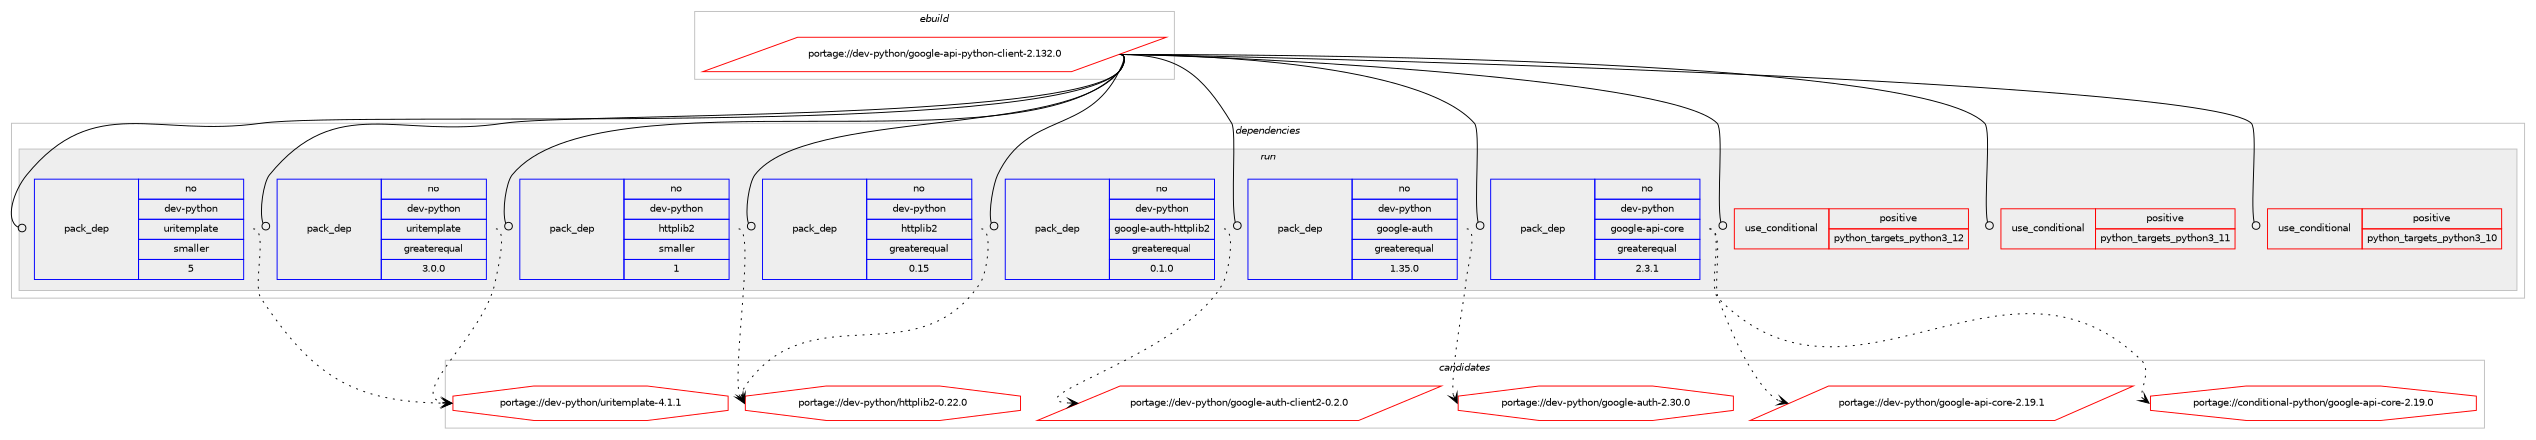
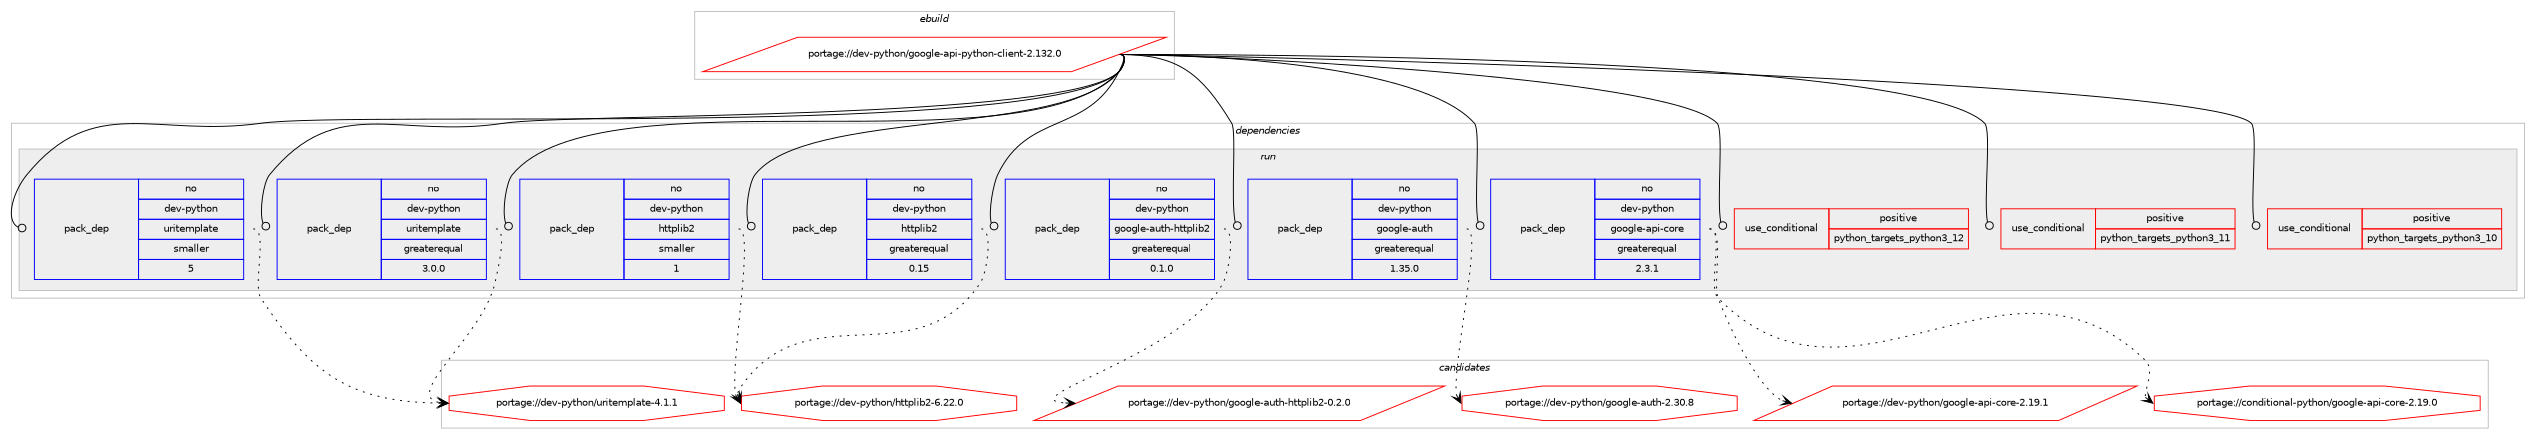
  digraph {
    compound=true
    concentrate=true
    fontname=Helvetica
    fontsize=10
    newrank=true
    rankdir=TB
    ranksep=1.5
    node [color=red fontname=Helvetica fontsize=10 shape=none]
    edge [arrowhead=odot headport=w style=solid tailport=e weight=20]
    n1 [label="portage://dev-python/google-api-python-client-2.132.0" shape=parallelogram width=4]
    n2 [label=<<TABLE BORDER="0" CELLBORDER="1" CELLSPACING="0" CELLPADDING="4"><TR><TD ROWSPAN="3" CELLPADDING="10">use_conditional</TD></TR><TR><TD>positive</TD></TR><TR><TD>python_targets_python3_10</TD></TR></TABLE>>]
    n3 [label=<<TABLE BORDER="0" CELLBORDER="1" CELLSPACING="0" CELLPADDING="4"><TR><TD ROWSPAN="3" CELLPADDING="10">use_conditional</TD></TR><TR><TD>positive</TD></TR><TR><TD>python_targets_python3_11</TD></TR></TABLE>>]
    n4 [label=<<TABLE BORDER="0" CELLBORDER="1" CELLSPACING="0" CELLPADDING="4"><TR><TD ROWSPAN="3" CELLPADDING="10">use_conditional</TD></TR><TR><TD>positive</TD></TR><TR><TD>python_targets_python3_12</TD></TR></TABLE>>]
    n5 [color=blue label=<<TABLE BORDER="0" CELLBORDER="1" CELLSPACING="0" CELLPADDING="4" WIDTH="220"><TR><TD ROWSPAN="6" CELLPADDING="30">pack_dep</TD></TR><TR><TD WIDTH="110">no</TD></TR><TR><TD>dev-python</TD></TR><TR><TD>google-api-core</TD></TR><TR><TD>greaterequal</TD></TR><TR><TD>2.3.1</TD></TR></TABLE>>]
    n6 [color=blue label=<<TABLE BORDER="0" CELLBORDER="1" CELLSPACING="0" CELLPADDING="4" WIDTH="220"><TR><TD ROWSPAN="6" CELLPADDING="30">pack_dep</TD></TR><TR><TD WIDTH="110">no</TD></TR><TR><TD>dev-python</TD></TR><TR><TD>google-auth</TD></TR><TR><TD>greaterequal</TD></TR><TR><TD>1.35.0</TD></TR></TABLE>>]
    n7 [color=blue label=<<TABLE BORDER="0" CELLBORDER="1" CELLSPACING="0" CELLPADDING="4" WIDTH="220"><TR><TD ROWSPAN="6" CELLPADDING="30">pack_dep</TD></TR><TR><TD WIDTH="110">no</TD></TR><TR><TD>dev-python</TD></TR><TR><TD>google-auth-httplib2</TD></TR><TR><TD>greaterequal</TD></TR><TR><TD>0.1.0</TD></TR></TABLE>>]
    n8 [color=blue label=<<TABLE BORDER="0" CELLBORDER="1" CELLSPACING="0" CELLPADDING="4" WIDTH="220"><TR><TD ROWSPAN="6" CELLPADDING="30">pack_dep</TD></TR><TR><TD WIDTH="110">no</TD></TR><TR><TD>dev-python</TD></TR><TR><TD>httplib2</TD></TR><TR><TD>greaterequal</TD></TR><TR><TD>0.15</TD></TR></TABLE>>]
    n9 [color=blue label=<<TABLE BORDER="0" CELLBORDER="1" CELLSPACING="0" CELLPADDING="4" WIDTH="220"><TR><TD ROWSPAN="6" CELLPADDING="30">pack_dep</TD></TR><TR><TD WIDTH="110">no</TD></TR><TR><TD>dev-python</TD></TR><TR><TD>httplib2</TD></TR><TR><TD>smaller</TD></TR><TR><TD>1</TD></TR></TABLE>>]
    n10 [color=blue label=<<TABLE BORDER="0" CELLBORDER="1" CELLSPACING="0" CELLPADDING="4" WIDTH="220"><TR><TD ROWSPAN="6" CELLPADDING="30">pack_dep</TD></TR><TR><TD WIDTH="110">no</TD></TR><TR><TD>dev-python</TD></TR><TR><TD>uritemplate</TD></TR><TR><TD>greaterequal</TD></TR><TR><TD>3.0.0</TD></TR></TABLE>>]
    n11 [color=blue label=<<TABLE BORDER="0" CELLBORDER="1" CELLSPACING="0" CELLPADDING="4" WIDTH="220"><TR><TD ROWSPAN="6" CELLPADDING="30">pack_dep</TD></TR><TR><TD WIDTH="110">no</TD></TR><TR><TD>dev-python</TD></TR><TR><TD>uritemplate</TD></TR><TR><TD>smaller</TD></TR><TR><TD>5</TD></TR></TABLE>>]
-   n12 [label="portage://dev-python/google-auth-2.30.0" shape=octagon width=4]
+   n12 [label="portage://dev-python/google-auth-2.30.8" shape=octagon width=4]
    n13 [label="portage://conditional-python/google-api-core-2.19.0" shape=octagon width=4]
    n14 [label="portage://dev-python/google-api-core-2.19.1" shape=parallelogram width=4]
-   n15 [label="portage://dev-python/google-auth-client2-0.2.0" shape=parallelogram width=4]
-   n16 [label="portage://dev-python/httplib2-0.22.0" shape=octagon width=4]
+   n15 [label="portage://dev-python/google-auth-httplib2-0.2.0" shape=parallelogram width=4]
+   n16 [label="portage://dev-python/httplib2-6.22.0" shape=octagon width=4]
    n17 [label="portage://dev-python/uritemplate-4.1.1" shape=octagon width=4]
    subgraph cluster_1 {
      color=gray
      label=<<i>ebuild</i>>
      rank=same
      n1
    }
    subgraph cluster_2 {
      color=gray
      label=<<i>dependencies</i>>
      subgraph cluster_3 {
        color=gray
        fillcolor="#eeeeee"
        label=<<i>compile</i>>
        style=filled
      }
      subgraph cluster_4 {
        color=gray
        fillcolor="#eeeeee"
        label=<<i>compile and run</i>>
        style=filled
      }
      subgraph cluster_5 {
        color=gray
        fillcolor="#eeeeee"
        label=<<i>run</i>>
        style=filled
        subgraph sub_6 {
          color=gray
          fillcolor="#eeeeee"
          label=<<i>run</i>>
          style=filled
          n2
        }
        subgraph sub_7 {
          color=gray
          fillcolor="#eeeeee"
          label=<<i>run</i>>
          style=filled
          n3
        }
        subgraph sub_8 {
          color=gray
          fillcolor="#eeeeee"
          label=<<i>run</i>>
          style=filled
          n4
        }
        subgraph sub_9 {
          color=gray
          fillcolor="#eeeeee"
          label=<<i>run</i>>
          style=filled
          n5
        }
        subgraph sub_10 {
          color=gray
          fillcolor="#eeeeee"
          label=<<i>run</i>>
          style=filled
          n6
        }
        subgraph sub_11 {
          color=gray
          fillcolor="#eeeeee"
          label=<<i>run</i>>
          style=filled
          n7
        }
        subgraph sub_12 {
          color=gray
          fillcolor="#eeeeee"
          label=<<i>run</i>>
          style=filled
          n8
        }
        subgraph sub_13 {
          color=gray
          fillcolor="#eeeeee"
          label=<<i>run</i>>
          style=filled
          n9
        }
        subgraph sub_14 {
          color=gray
          fillcolor="#eeeeee"
          label=<<i>run</i>>
          style=filled
          n10
        }
        subgraph sub_15 {
          color=gray
          fillcolor="#eeeeee"
          label=<<i>run</i>>
          style=filled
          n11
        }
      }
    }
    subgraph cluster_16 {
      color=gray
      label=<<i>candidates</i>>
      rank=same
      subgraph sub_17 {
        color=black
        label=<<i>candidates</i>>
        nodesep=1
        rank=same
        n12
      }
      subgraph sub_18 {
        color=black
        label=<<i>candidates</i>>
        nodesep=1
        rank=same
        n13
        n14
      }
      subgraph sub_19 {
        color=black
        label=<<i>candidates</i>>
        nodesep=1
        rank=same
        n15
      }
      subgraph sub_20 {
        color=black
        label=<<i>candidates</i>>
        nodesep=1
        rank=same
        n16
      }
      subgraph sub_21 {
        color=black
        label=<<i>candidates</i>>
        nodesep=1
        rank=same
        n16
      }
      subgraph sub_22 {
        color=black
        label=<<i>candidates</i>>
        nodesep=1
        rank=same
        n17
      }
      subgraph sub_23 {
        color=black
        label=<<i>candidates</i>>
        nodesep=1
        rank=same
        n17
      }
    }
    n1 -> n2
    n1 -> n3
    n1 -> n4
    n1 -> n5
    n1 -> n6
    n1 -> n7
    n1 -> n8
    n1 -> n9
    n1 -> n10
    n1 -> n11
    n5 -> n13 [arrowhead=vee style=dotted weight=100]
    n5 -> n14 [arrowhead=vee style=dotted weight=100]
    n6 -> n12 [arrowhead=vee style=dotted weight=100]
    n7 -> n15 [arrowhead=vee style=dotted weight=100]
    n8 -> n16 [arrowhead=vee style=dotted weight=100]
    n9 -> n16 [arrowhead=vee style=dotted weight=100]
    n10 -> n17 [arrowhead=vee style=dotted weight=100]
    n11 -> n17 [arrowhead=vee style=dotted weight=100]
  }
